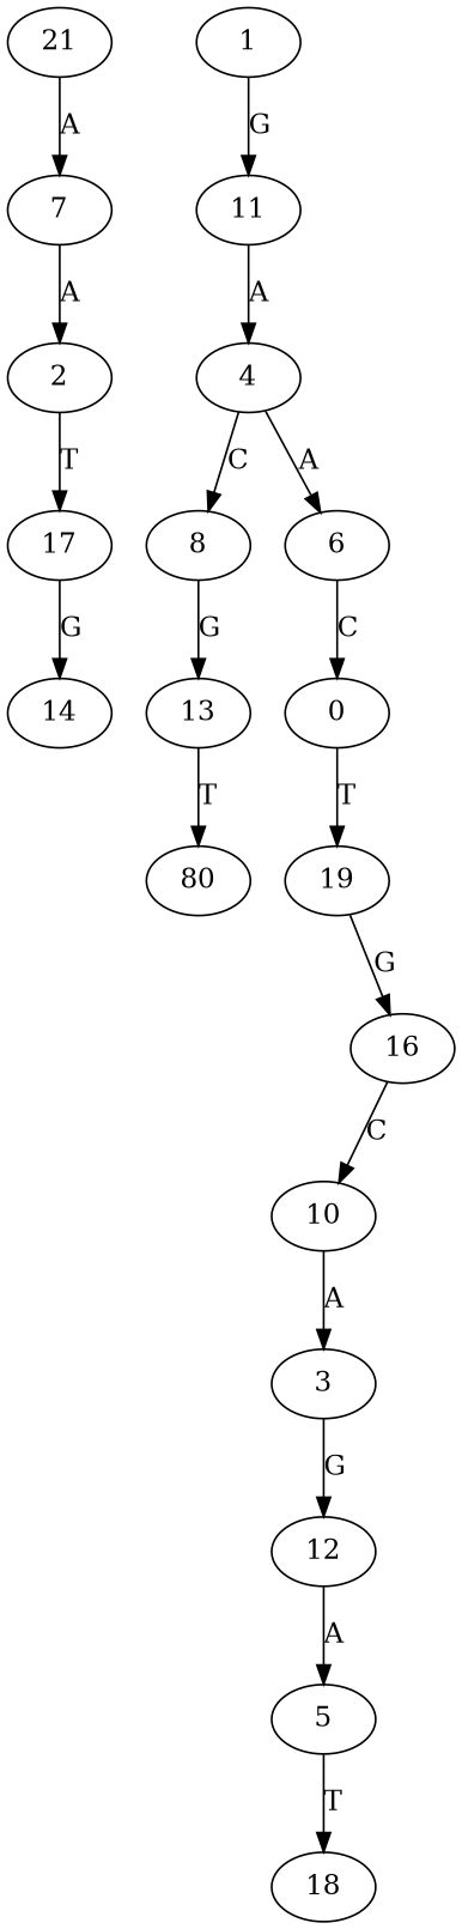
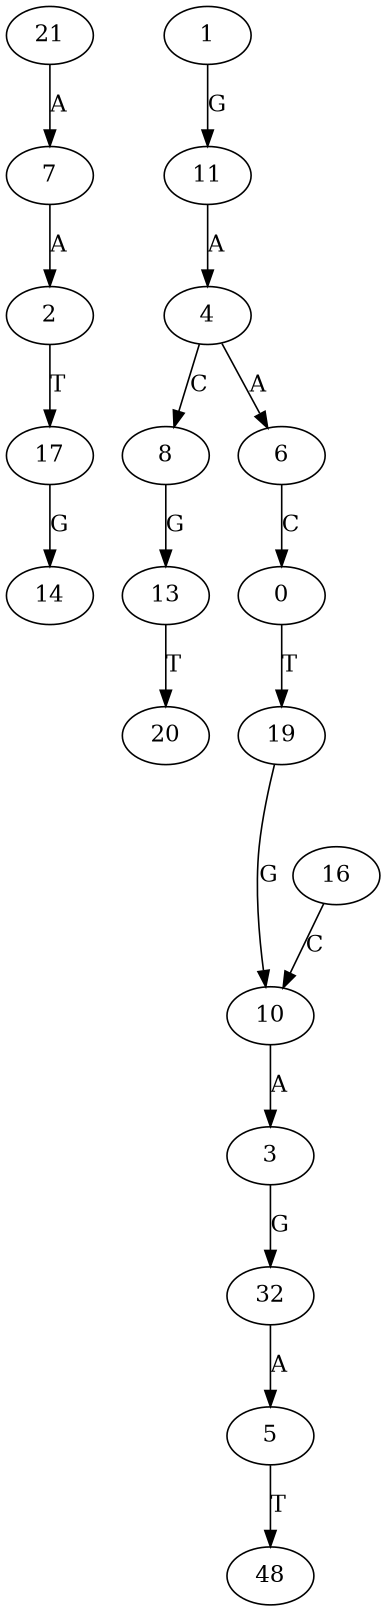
  strict digraph {
    7
    2
    17
    14
    10
    3
-   12
+   12 [label=32]
    5
    11
    4
    8
    6
    13
-   18
+   18 [label=48]
    n15 [label=0]
    19
    21
-   20 [label=80]
+   20
    16
    1
    7 -> 2 [label=A]
    2 -> 17 [label=T]
    17 -> 14 [label=G]
    10 -> 3 [label=A]
    3 -> 12 [label=G]
    12 -> 5 [label=A]
    5 -> 18 [label=T]
    11 -> 4 [label=A]
    4 -> 8 [label=C]
    4 -> 6 [label=A]
    8 -> 13 [label=G]
    6 -> n15 [label=C]
    13 -> 20 [label=T]
    n15 -> 19 [label=T]
-   19 -> 16 [label=G]
+   19 -> 10 [label=G]
    21 -> 7 [label=A]
    16 -> 10 [label=C]
    1 -> 11 [label=G]
  }
